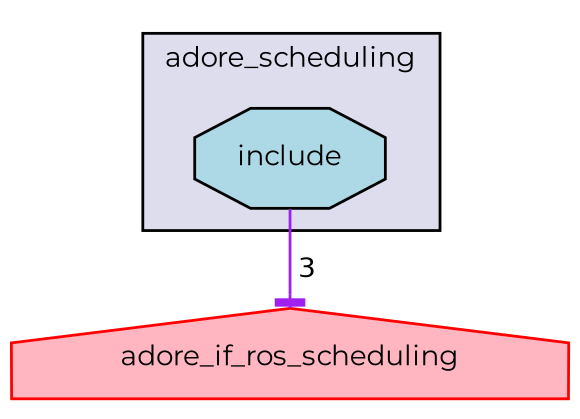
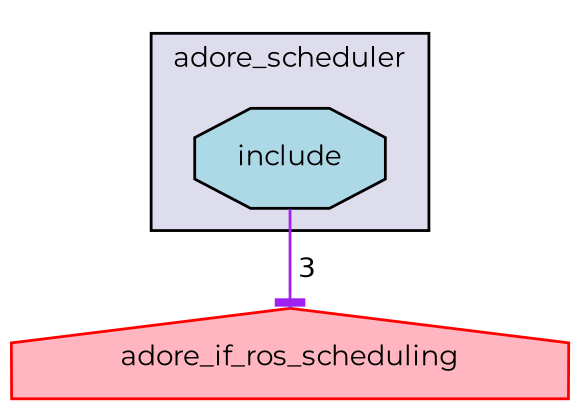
  digraph {
    compound=true
    fontname=Montserrat
    node [fontname=Montserrat fontsize=10 style=filled]
    n1 [fillcolor=lightblue label=include pencolor=black shape=octagon]
    n2 [color=red fillcolor=lightpink label=adore_if_ros_scheduling shape=house]
    subgraph cluster_1 {
      bgcolor="#ddddee"
      fontsize=10
-     label=adore_scheduling
+     label=adore_scheduler
      pencolor=black
      n1
    }
    n1 -> n2 [headlabel=3 labeldistance=1.5 labelfontname=Helvetica labelfontsize=10 color=purple arrowhead=tee fontname=Montserrat]
  }
